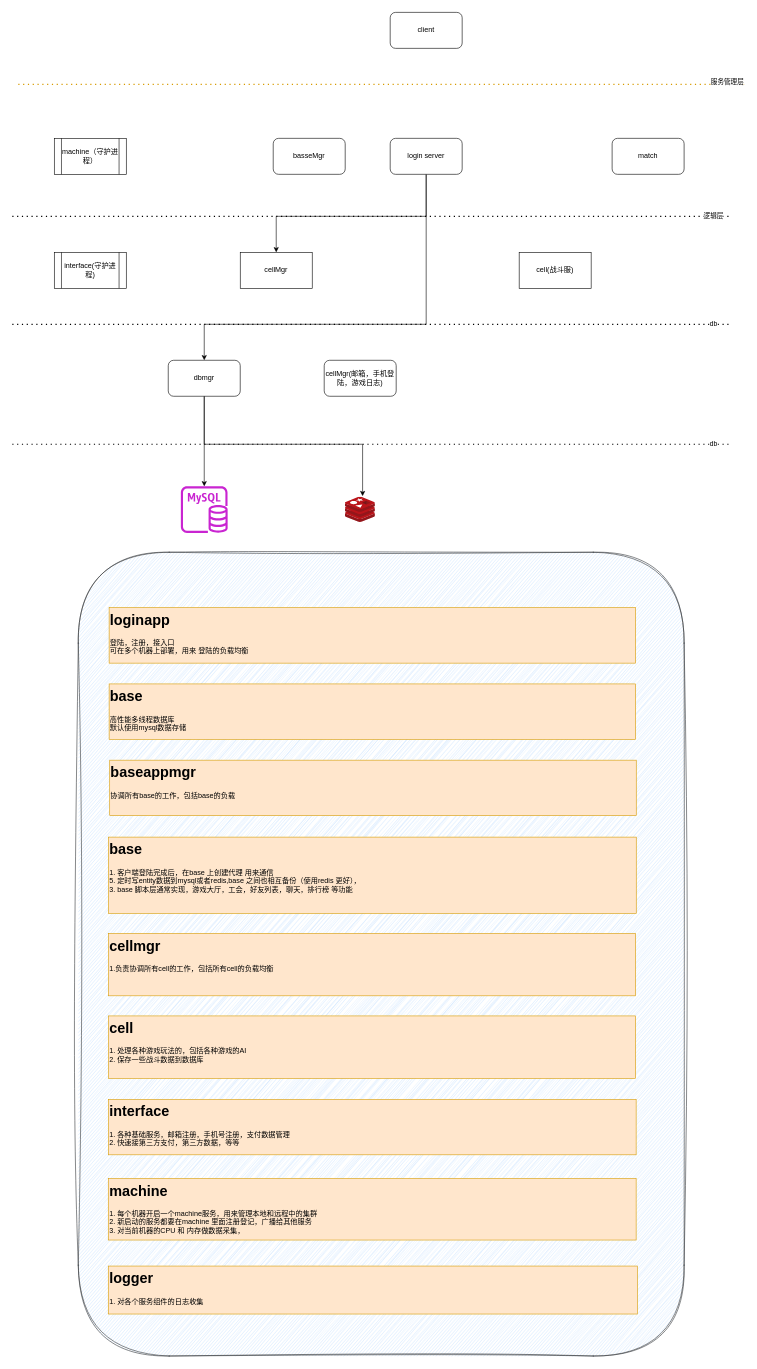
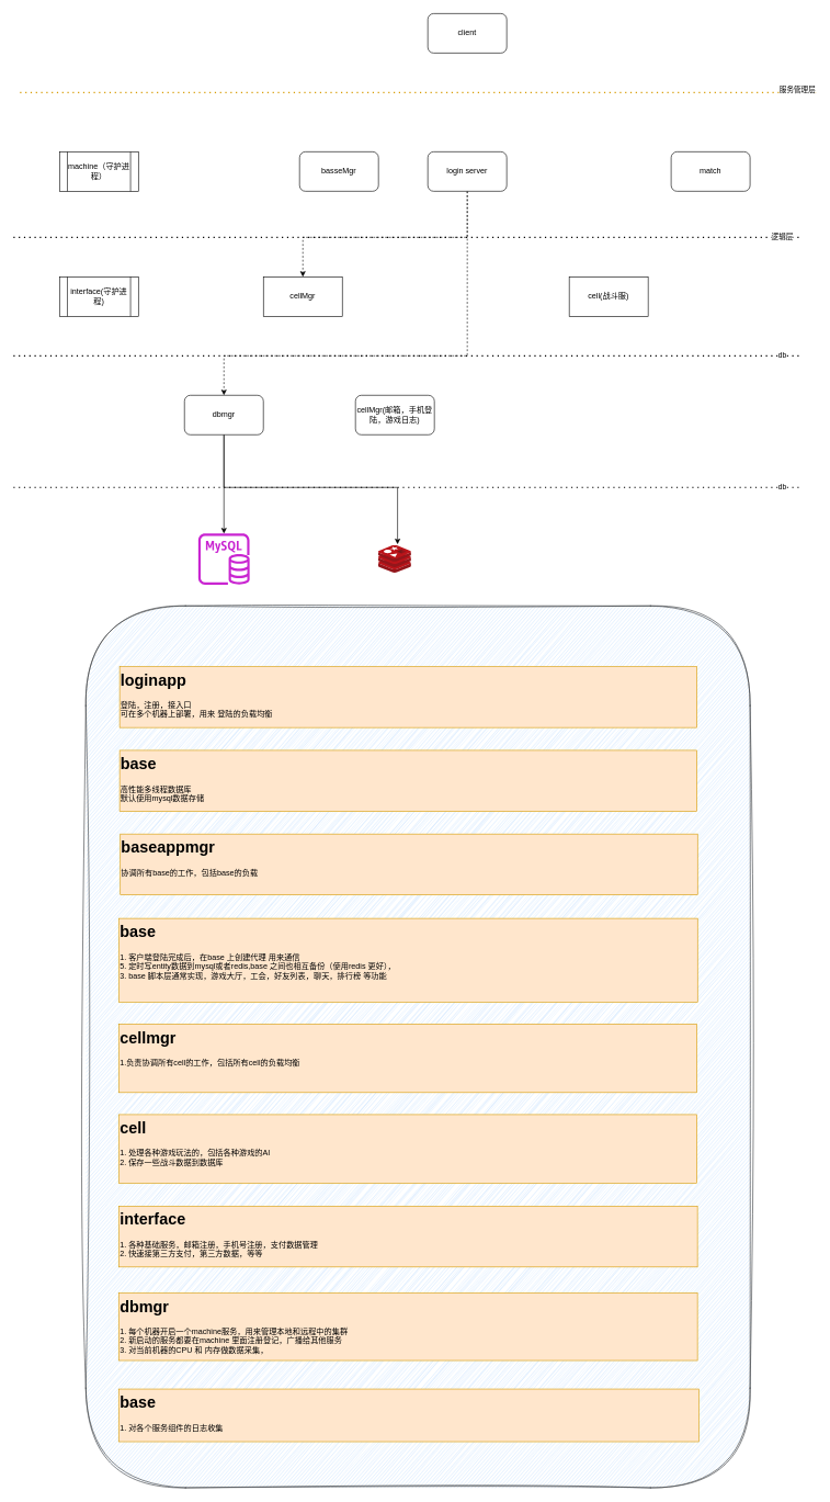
  <mxCell id="0" />
  <mxCell id="1" parent="0" />
  <mxCell id="2" value="client" style="rounded=1;whiteSpace=wrap;html=1;" vertex="1" parent="1"><mxGeometry x="650" width="120" height="60" as="geometry" y="20" /></mxCell>
  <mxCell id="3" value="basseMgr" style="whiteSpace=wrap;html=1;rounded=1;" vertex="1" parent="1"><mxGeometry x="455" y="230" width="120" height="60" as="geometry" /></mxCell>
- <mxCell id="4" style="edgeStyle=orthogonalEdgeStyle;rounded=0;orthogonalLoop=1;jettySize=auto;html=1;" edge="1" parent="1" source="6" target="11"><mxGeometry relative="1" as="geometry"><Array as="points"><mxPoint x="710" y="360" /><mxPoint x="460" y="360" /></Array></mxGeometry></mxCell>
- <mxCell id="5" style="edgeStyle=orthogonalEdgeStyle;rounded=0;orthogonalLoop=1;jettySize=auto;html=1;" edge="1" parent="1" source="6" target="19"><mxGeometry relative="1" as="geometry"><Array as="points"><mxPoint x="710" y="540" /><mxPoint x="340" y="540" /></Array></mxGeometry></mxCell>
+ <mxCell id="4" style="edgeStyle=orthogonalEdgeStyle;rounded=0;orthogonalLoop=1;jettySize=auto;html=1;dashed=1;" edge="1" parent="1" source="6" target="11"><mxGeometry relative="1" as="geometry"><Array as="points"><mxPoint x="710" y="360" /><mxPoint x="460" y="360" /></Array></mxGeometry></mxCell>
+ <mxCell id="5" style="edgeStyle=orthogonalEdgeStyle;rounded=0;orthogonalLoop=1;jettySize=auto;html=1;dashed=1;" edge="1" parent="1" source="6" target="19"><mxGeometry relative="1" as="geometry"><Array as="points"><mxPoint x="710" y="540" /><mxPoint x="340" y="540" /></Array></mxGeometry></mxCell>
  <mxCell id="6" value="login server" style="whiteSpace=wrap;html=1;rounded=1;" vertex="1" parent="1"><mxGeometry x="650" y="230" width="120" height="60" as="geometry" /></mxCell>
  <mxCell id="7" value="" style="endArrow=none;dashed=1;html=1;dashPattern=1 3;strokeWidth=2;rounded=0;fillColor=#ffe6cc;strokeColor=#d79b00;" edge="1" parent="1"><mxGeometry width="50" height="50" relative="1" as="geometry"><mxPoint x="30" y="140" as="sourcePoint" /><mxPoint x="1240" y="140" as="targetPoint" /></mxGeometry></mxCell>
  <mxCell id="8" value="服务管理层&lt;div&gt;&lt;br&gt;&lt;/div&gt;" style="edgeLabel;html=1;align=center;verticalAlign=middle;resizable=0;points=[];" vertex="1" connectable="0" parent="7"><mxGeometry x="0.952" y="-2" relative="1" as="geometry"><mxPoint as="offset" /></mxGeometry></mxCell>
  <mxCell id="9" value="" style="endArrow=none;dashed=1;html=1;dashPattern=1 3;strokeWidth=2;rounded=0;" edge="1" parent="1"><mxGeometry width="50" height="50" relative="1" as="geometry"><mxPoint x="20" y="360" as="sourcePoint" /><mxPoint x="1220" y="360" as="targetPoint" /></mxGeometry></mxCell>
  <mxCell id="10" value="逻辑层" style="edgeLabel;html=1;align=center;verticalAlign=middle;resizable=0;points=[];" vertex="1" connectable="0" parent="9"><mxGeometry x="0.946" y="2" relative="1" as="geometry"><mxPoint as="offset" /></mxGeometry></mxCell>
  <mxCell id="11" value="cellMgr" style="rounded=0;whiteSpace=wrap;html=1;" vertex="1" parent="1"><mxGeometry x="400" y="420" width="120" height="60" as="geometry" /></mxCell>
  <mxCell id="12" value="cell(战斗服)" style="rounded=0;whiteSpace=wrap;html=1;" vertex="1" parent="1"><mxGeometry x="865" y="420" width="120" height="60" as="geometry" /></mxCell>
  <mxCell id="13" value="match" style="whiteSpace=wrap;html=1;rounded=1;" vertex="1" parent="1"><mxGeometry x="1020" y="230" width="120" height="60" as="geometry" /></mxCell>
  <mxCell id="14" value="machine（守护进程）" style="shape=process;whiteSpace=wrap;html=1;backgroundOutline=1;" vertex="1" parent="1"><mxGeometry x="90" y="230" width="120" height="60" as="geometry" /></mxCell>
  <mxCell id="15" value="" style="endArrow=none;dashed=1;html=1;dashPattern=1 3;strokeWidth=2;rounded=0;" edge="1" parent="1"><mxGeometry width="50" height="50" relative="1" as="geometry"><mxPoint x="20" y="540" as="sourcePoint" /><mxPoint x="1220" y="540" as="targetPoint" /></mxGeometry></mxCell>
  <mxCell id="16" value="db" style="edgeLabel;html=1;align=center;verticalAlign=middle;resizable=0;points=[];" vertex="1" connectable="0" parent="15"><mxGeometry x="0.946" y="2" relative="1" as="geometry"><mxPoint as="offset" /></mxGeometry></mxCell>
  <mxCell id="17" value="interface(守护进程)" style="shape=process;whiteSpace=wrap;html=1;backgroundOutline=1;" vertex="1" parent="1"><mxGeometry x="90" y="420" width="120" height="60" as="geometry" /></mxCell>
  <mxCell id="18" style="edgeStyle=orthogonalEdgeStyle;rounded=0;orthogonalLoop=1;jettySize=auto;html=1;" edge="1" parent="1" source="19" target="24"><mxGeometry relative="1" as="geometry" /></mxCell>
  <mxCell id="19" value="dbmgr" style="rounded=1;whiteSpace=wrap;html=1;" vertex="1" parent="1"><mxGeometry x="280" y="600" width="120" height="60" as="geometry" /></mxCell>
  <mxCell id="20" value="cellMgr(邮箱，手机登陆，游戏日志)" style="rounded=1;whiteSpace=wrap;html=1;" vertex="1" parent="1"><mxGeometry x="540" y="600" width="120" height="60" as="geometry" /></mxCell>
  <mxCell id="21" value="" style="endArrow=none;dashed=1;html=1;dashPattern=1 3;strokeWidth=2;rounded=0;" edge="1" parent="1"><mxGeometry width="50" height="50" relative="1" as="geometry"><mxPoint x="20" y="740" as="sourcePoint" /><mxPoint x="1220" y="740" as="targetPoint" /></mxGeometry></mxCell>
  <mxCell id="22" value="db" style="edgeLabel;html=1;align=center;verticalAlign=middle;resizable=0;points=[];" vertex="1" connectable="0" parent="21"><mxGeometry x="0.946" y="2" relative="1" as="geometry"><mxPoint as="offset" /></mxGeometry></mxCell>
  <mxCell id="23" value="" style="image;sketch=0;aspect=fixed;html=1;points=[];align=center;fontSize=12;image=img/lib/mscae/Cache_Redis_Product.svg;" vertex="1" parent="1"><mxGeometry x="575" y="828" width="50" height="42" as="geometry" /></mxCell>
  <mxCell id="24" value="" style="sketch=0;outlineConnect=0;fontColor=#232F3E;gradientColor=none;fillColor=#C925D1;strokeColor=none;dashed=0;verticalLabelPosition=bottom;verticalAlign=top;align=center;html=1;fontSize=12;fontStyle=0;aspect=fixed;pointerEvents=1;shape=mxgraph.aws4.rds_mysql_instance;" vertex="1" parent="1"><mxGeometry x="301" y="810" width="78" height="78" as="geometry" /></mxCell>
  <mxCell id="25" style="edgeStyle=orthogonalEdgeStyle;rounded=0;orthogonalLoop=1;jettySize=auto;html=1;entryX=0.58;entryY=-0.036;entryDx=0;entryDy=0;entryPerimeter=0;" edge="1" parent="1" source="19" target="23"><mxGeometry relative="1" as="geometry"><Array as="points"><mxPoint x="340" y="740" /><mxPoint x="604" y="740" /></Array></mxGeometry></mxCell>
  <mxCell id="26" value="&lt;h1 style=&quot;margin-top: 0px;&quot;&gt;&lt;br&gt;&lt;/h1&gt;" style="text;html=1;whiteSpace=wrap;overflow=hidden;rounded=0;" vertex="1" parent="1"><mxGeometry x="250" y="990" width="180" height="120" as="geometry" /></mxCell>
  <mxCell id="27" value="" style="group" vertex="1" connectable="0" parent="1"><mxGeometry x="140" y="920" width="1000" height="1340" as="geometry" /></mxCell>
  <mxCell id="28" value="" style="rounded=1;whiteSpace=wrap;html=1;fillColor=#cce5ff;strokeColor=#36393d;sketch=1;curveFitting=1;jiggle=2;" vertex="1" parent="27"><mxGeometry x="-10" width="1010" height="1340" as="geometry" /></mxCell>
  <mxCell id="29" value="&lt;h1 style=&quot;margin-top: 0px;&quot;&gt;loginapp&lt;/h1&gt;&lt;div&gt;登陆，注册，接入口&lt;/div&gt;&lt;div&gt;可在多个机器上部署，用来 登陆的负载均衡&lt;/div&gt;" style="text;html=1;whiteSpace=wrap;overflow=hidden;rounded=0;fillColor=#ffe6cc;strokeColor=#d79b00;" vertex="1" parent="27"><mxGeometry x="41.414" y="92.439" width="877.778" height="92.439" as="geometry" /></mxCell>
  <mxCell id="30" value="&lt;h1 style=&quot;margin-top: 0px;&quot;&gt;base&lt;/h1&gt;&lt;div&gt;高性能多线程数据库&lt;/div&gt;&lt;div&gt;默认使用mysql数据存储&lt;/div&gt;" style="text;html=1;whiteSpace=wrap;overflow=hidden;rounded=0;fillColor=#ffe6cc;strokeColor=#d79b00;" vertex="1" parent="27"><mxGeometry x="41.414" y="219.541" width="877.778" height="92.439" as="geometry" /></mxCell>
  <mxCell id="31" value="&lt;h1 style=&quot;margin-top: 0px;&quot;&gt;baseappmgr&lt;/h1&gt;&lt;div&gt;协调所有base的工作，包括base的负载&lt;/div&gt;" style="text;html=1;whiteSpace=wrap;overflow=hidden;rounded=0;fillColor=#ffe6cc;strokeColor=#d79b00;" vertex="1" parent="27"><mxGeometry x="42.424" y="346.644" width="877.778" height="92.439" as="geometry" /></mxCell>
  <mxCell id="32" value="&lt;h1 style=&quot;margin-top: 0px;&quot;&gt;base&lt;/h1&gt;&lt;div&gt;1. 客户端登陆完成后，在base 上创建代理 用来通信&lt;/div&gt;&lt;div&gt;5. 定时写entity数据到mysql或者redis,base 之间也相互备份（使用redis 更好），&lt;/div&gt;&lt;div&gt;3. base 脚本层通常实现，游戏大厅，工会，好友列表，聊天，排行榜 等功能&lt;/div&gt;" style="text;html=1;whiteSpace=wrap;overflow=hidden;rounded=0;fillColor=#ffe6cc;strokeColor=#d79b00;" vertex="1" parent="27"><mxGeometry x="40.404" y="474.903" width="879.798" height="127.103" as="geometry" /></mxCell>
  <mxCell id="33" value="&lt;h1 style=&quot;margin-top: 0px;&quot;&gt;cellmgr&lt;span style=&quot;color: rgba(0, 0, 0, 0); font-family: monospace; font-size: 0px; text-wrap: nowrap; background-color: initial; font-weight: normal;&quot;&gt;%3CmxGraphModel%3E%3Croot%3E%3CmxCell%20id%3D%220%22%2F%3E%3CmxCell%20id%3D%221%22%20parent%3D%220%22%2F%3E%3CmxCell%20id%3D%222%22%20value%3D%22%26lt%3Bh1%20style%3D%26quot%3Bmargin-top%3A%200px%3B%26quot%3B%26gt%3Bbase%26lt%3B%2Fh1%26gt%3B%26lt%3Bdiv%26gt%3B1.%20%E5%AE%A2%E6%88%B7%E7%AB%AF%E7%99%BB%E9%99%86%E5%AE%8C%E6%88%90%E5%90%8E%EF%BC%8C%E5%9C%A8base%20%E4%B8%8A%E5%88%9B%E5%BB%BA%E4%BB%A3%E7%90%86%20%E7%94%A8%E6%9D%A5%E9%80%9A%E4%BF%A1%26lt%3B%2Fdiv%26gt%3B%26lt%3Bdiv%26gt%3B2.%20%E5%AE%9A%E6%97%B6%E5%86%99entity%E6%95%B0%E6%8D%AE%E5%88%B0mysql%E6%88%96%E8%80%85redis%2Cbase%20%E4%B9%8B%E9%97%B4%E4%B9%9F%E7%9B%B8%E4%BA%92%E5%A4%87%E4%BB%BD%EF%BC%88%E4%BD%BF%E7%94%A8redis%20%E6%9B%B4%E5%A5%BD%EF%BC%89%EF%BC%8C%26lt%3B%2Fdiv%26gt%3B%26lt%3Bdiv%26gt%3B3.%20base%20%E8%84%9A%E6%9C%AC%E5%B1%82%E9%80%9A%E5%B8%B8%E5%AE%9E%E7%8E%B0%EF%BC%8C%E6%B8%B8%E6%88%8F%E5%A4%A7%E5%8E%85%EF%BC%8C%E5%B7%A5%E4%BC%9A%EF%BC%8C%E5%A5%BD%E5%8F%8B%E5%88%97%E8%A1%A8%EF%BC%8C%E8%81%8A%E5%A4%A9%EF%BC%8C%E6%8E%92%E8%A1%8C%E6%A6%9C%20%E7%AD%89%E5%8A%9F%E8%83%BD%26lt%3B%2Fdiv%26gt%3B%22%20style%3D%22text%3Bhtml%3D1%3BwhiteSpace%3Dwrap%3Boverflow%3Dhidden%3Brounded%3D0%3BfillColor%3D%23ffe6cc%3BstrokeColor%3D%23d79b00%3B%22%20vertex%3D%221%22%20parent%3D%221%22%3E%3CmxGeometry%20x%3D%22-30%22%20y%3D%221331%22%20width%3D%22871%22%20height%3D%22110%22%20as%3D%22geometry%22%2F%3E%3C%2FmxCell%3E%3C%2Froot%3E%3C%2FmxGraphModel%3E&lt;/span&gt;&lt;/h1&gt;&lt;div&gt;1.负责协调所有cell的工作，包括所有cell的负载均衡&lt;/div&gt;" style="text;html=1;whiteSpace=wrap;overflow=hidden;rounded=0;fillColor=#ffe6cc;strokeColor=#d79b00;" vertex="1" parent="27"><mxGeometry x="40.404" y="635.515" width="878.788" height="103.993" as="geometry" /></mxCell>
  <mxCell id="34" value="&lt;h1 style=&quot;margin-top: 0px;&quot;&gt;cell&lt;span style=&quot;color: rgba(0, 0, 0, 0); font-family: monospace; font-size: 0px; text-wrap: nowrap; background-color: initial; font-weight: normal;&quot;&gt;%3CmxGraphModel%3E%3Croot%3E%3CmxCell%20id%3D%220%22%2F%3E%3CmxCell%20id%3D%221%22%20parent%3D%220%22%2F%3E%3CmxCell%20id%3D%222%22%20value%3D%22%26lt%3Bh1%20style%3D%26quot%3Bmargin-top%3A%200px%3B%26quot%3B%26gt%3Bbase%26lt%3B%2Fh1%26gt%3B%26lt%3Bdiv%26gt%3B1.%20%E5%AE%A2%E6%88%B7%E7%AB%AF%E7%99%BB%E9%99%86%E5%AE%8C%E6%88%90%E5%90%8E%EF%BC%8C%E5%9C%A8base%20%E4%B8%8A%E5%88%9B%E5%BB%BA%E4%BB%A3%E7%90%86%20%E7%94%A8%E6%9D%A5%E9%80%9A%E4%BF%A1%26lt%3B%2Fdiv%26gt%3B%26lt%3Bdiv%26gt%3B2.%20%E5%AE%9A%E6%97%B6%E5%86%99entity%E6%95%B0%E6%8D%AE%E5%88%B0mysql%E6%88%96%E8%80%85redis%2Cbase%20%E4%B9%8B%E9%97%B4%E4%B9%9F%E7%9B%B8%E4%BA%92%E5%A4%87%E4%BB%BD%EF%BC%88%E4%BD%BF%E7%94%A8redis%20%E6%9B%B4%E5%A5%BD%EF%BC%89%EF%BC%8C%26lt%3B%2Fdiv%26gt%3B%26lt%3Bdiv%26gt%3B3.%20base%20%E8%84%9A%E6%9C%AC%E5%B1%82%E9%80%9A%E5%B8%B8%E5%AE%9E%E7%8E%B0%EF%BC%8C%E6%B8%B8%E6%88%8F%E5%A4%A7%E5%8E%85%EF%BC%8C%E5%B7%A5%E4%BC%9A%EF%BC%8C%E5%A5%BD%E5%8F%8B%E5%88%97%E8%A1%A8%EF%BC%8C%E8%81%8A%E5%A4%A9%EF%BC%8C%E6%8E%92%E8%A1%8C%E6%A6%9C%20%E7%AD%89%E5%8A%9F%E8%83%BD%26lt%3B%2Fdiv%26gt%3B%22%20style%3D%22text%3Bhtml%3D1%3BwhiteSpace%3Dwrap%3Boverflow%3Dhidden%3Brounded%3D0%3BfillColor%3D%23ffe6cc%3BstrokeColor%3D%23d79b00%3B%22%20vertex%3D%221%22%20parent%3D%221%22%3E%3CmxGeometry%20x%3D%22-30%22%20y%3D%221331%22%20width%3D%22871%22%20height%3D%22110%22%20as%3D%22geometry%22%2F%3E%3C%2FmxCell%3E%3C%2Froot%3E%3C%2FmxGraphModel%3E&lt;/span&gt;&lt;/h1&gt;&lt;h1 style=&quot;margin-top: 0px;&quot;&gt;&lt;div style=&quot;font-size: 12px; font-weight: 400;&quot;&gt;1. 处理各种游戏玩法的，包括各种游戏的AI&lt;/div&gt;&lt;div style=&quot;font-size: 12px; font-weight: 400;&quot;&gt;2. 保存一些战斗数据到数据库&lt;/div&gt;&lt;/h1&gt;" style="text;html=1;whiteSpace=wrap;overflow=hidden;rounded=0;fillColor=#ffe6cc;strokeColor=#d79b00;" vertex="1" parent="27"><mxGeometry x="40.404" y="773.017" width="878.788" height="103.993" as="geometry" /></mxCell>
  <mxCell id="35" value="&lt;h1 style=&quot;margin-top: 0px;&quot;&gt;interface&lt;/h1&gt;&lt;div&gt;1. 各种基础服务，邮箱注册，手机号注册，支付数据管理&lt;/div&gt;&lt;div&gt;2. 快速接第三方支付，第三方数据，等等&lt;/div&gt;" style="text;html=1;whiteSpace=wrap;overflow=hidden;rounded=0;fillColor=#ffe6cc;strokeColor=#d79b00;" vertex="1" parent="27"><mxGeometry x="40.4" y="912.241" width="879.6" height="92.34" as="geometry" /></mxCell>
- <mxCell id="36" value="&lt;h1 style=&quot;margin-top: 0px;&quot;&gt;machine&lt;/h1&gt;&lt;div&gt;1. 每个机器开启一个machine服务，用来管理本地和远程中的集群&lt;/div&gt;&lt;div&gt;2. 新启动的服务都要在machine 里面注册登记，广播给其他服务&lt;/div&gt;&lt;div&gt;3. 对当前机器的CPU 和 内存做数据采集，&lt;/div&gt;" style="text;html=1;whiteSpace=wrap;overflow=hidden;rounded=0;fillColor=#ffe6cc;strokeColor=#d79b00;" vertex="1" parent="27"><mxGeometry x="40" y="1044.156" width="880" height="102.488" as="geometry" /></mxCell>
- <mxCell id="37" value="&lt;h1 style=&quot;margin-top: 0px;&quot;&gt;logger&lt;/h1&gt;&lt;div&gt;1. 对各个服务组件的日志收集&lt;/div&gt;" style="text;html=1;whiteSpace=wrap;overflow=hidden;rounded=0;fillColor=#ffe6cc;strokeColor=#d79b00;" vertex="1" parent="27"><mxGeometry x="40" y="1190" width="882.02" height="80" as="geometry" /></mxCell>
+ <mxCell id="36" value="&lt;h1 style=&quot;margin-top: 0px;&quot;&gt;dbmgr&lt;/h1&gt;&lt;div&gt;1. 每个机器开启一个machine服务，用来管理本地和远程中的集群&lt;/div&gt;&lt;div&gt;2. 新启动的服务都要在machine 里面注册登记，广播给其他服务&lt;/div&gt;&lt;div&gt;3. 对当前机器的CPU 和 内存做数据采集，&lt;/div&gt;" style="text;html=1;whiteSpace=wrap;overflow=hidden;rounded=0;fillColor=#ffe6cc;strokeColor=#d79b00;" vertex="1" parent="27"><mxGeometry x="40" y="1044.156" width="880" height="102.488" as="geometry" /></mxCell>
+ <mxCell id="37" value="&lt;h1 style=&quot;margin-top: 0px;&quot;&gt;base&lt;/h1&gt;&lt;div&gt;1. 对各个服务组件的日志收集&lt;/div&gt;" style="text;html=1;whiteSpace=wrap;overflow=hidden;rounded=0;fillColor=#ffe6cc;strokeColor=#d79b00;" vertex="1" parent="27"><mxGeometry x="40" y="1190" width="882.02" height="80" as="geometry" /></mxCell>
